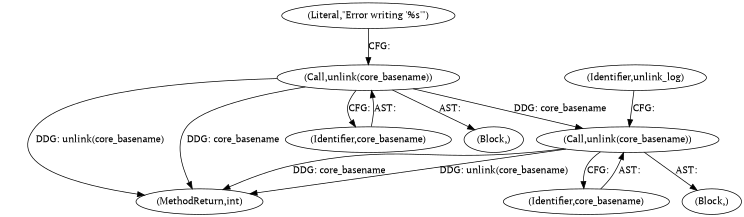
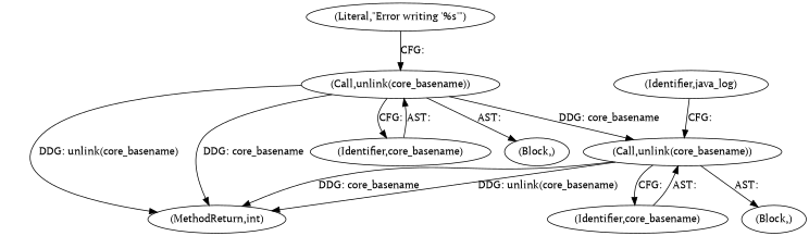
  digraph {
    fontname="PT Serif"
    node [fontname="PT Serif"]
    edge [fontname="PT Serif"]
    n1 [label="(Call,unlink(core_basename))"]
    n2 [label="(Block,)"]
    n3 [label="(MethodReturn,int)"]
    n4 [label="(Identifier,core_basename)"]
    n5 [label="(Call,unlink(core_basename))"]
    n6 [label="(Identifier,core_basename)"]
    n7 [label="(Block,)"]
    n8 [label="(Literal,\"Error writing '%s'\")"]
-   n9 [label="(Identifier,unlink_log)"]
+   n9 [label="(Identifier,java_log)"]
    n1 -> n2 [label="AST: "]
    n1 -> n3 [label="DDG: unlink(core_basename)"]
    n1 -> n3 [label="DDG: core_basename"]
    n1 -> n4 [label="CFG: "]
    n4 -> n1 [label="AST: "]
    n5 -> n1 [label="DDG: core_basename"]
    n5 -> n3 [label="DDG: unlink(core_basename)"]
    n5 -> n3 [label="DDG: core_basename"]
    n5 -> n6 [label="CFG: "]
    n5 -> n7 [label="AST: "]
    n6 -> n5 [label="AST: "]
    n8 -> n5 [label="CFG: "]
    n9 -> n1 [label="CFG: "]
  }
